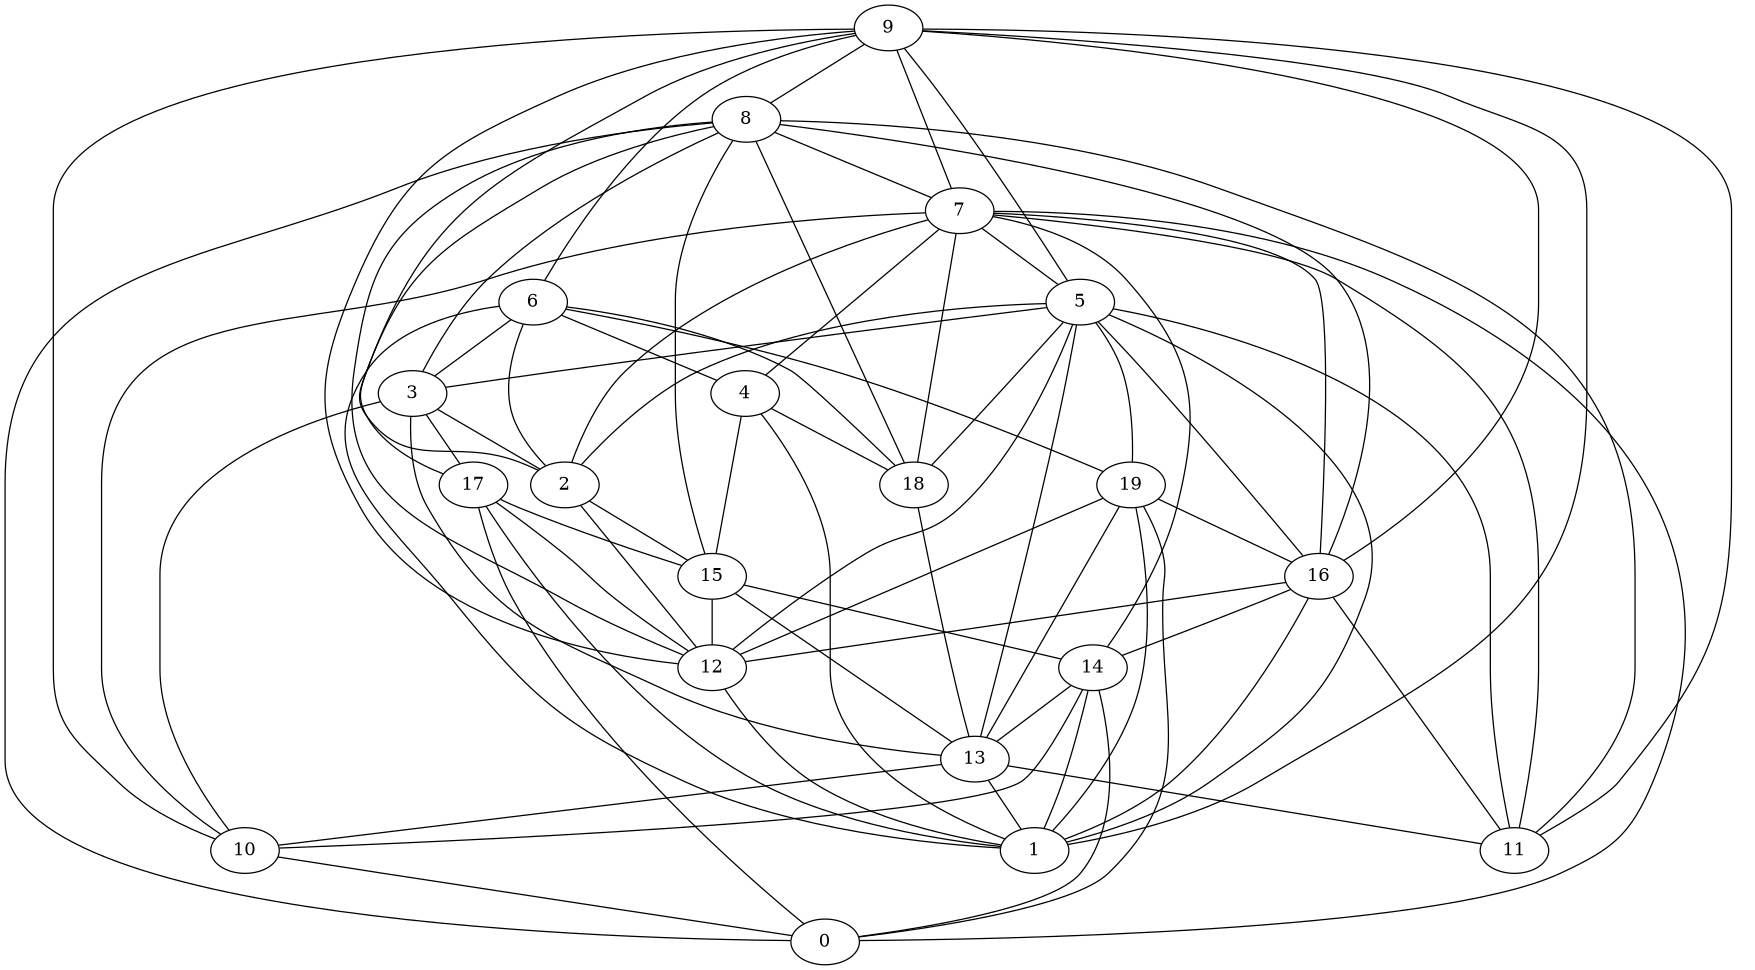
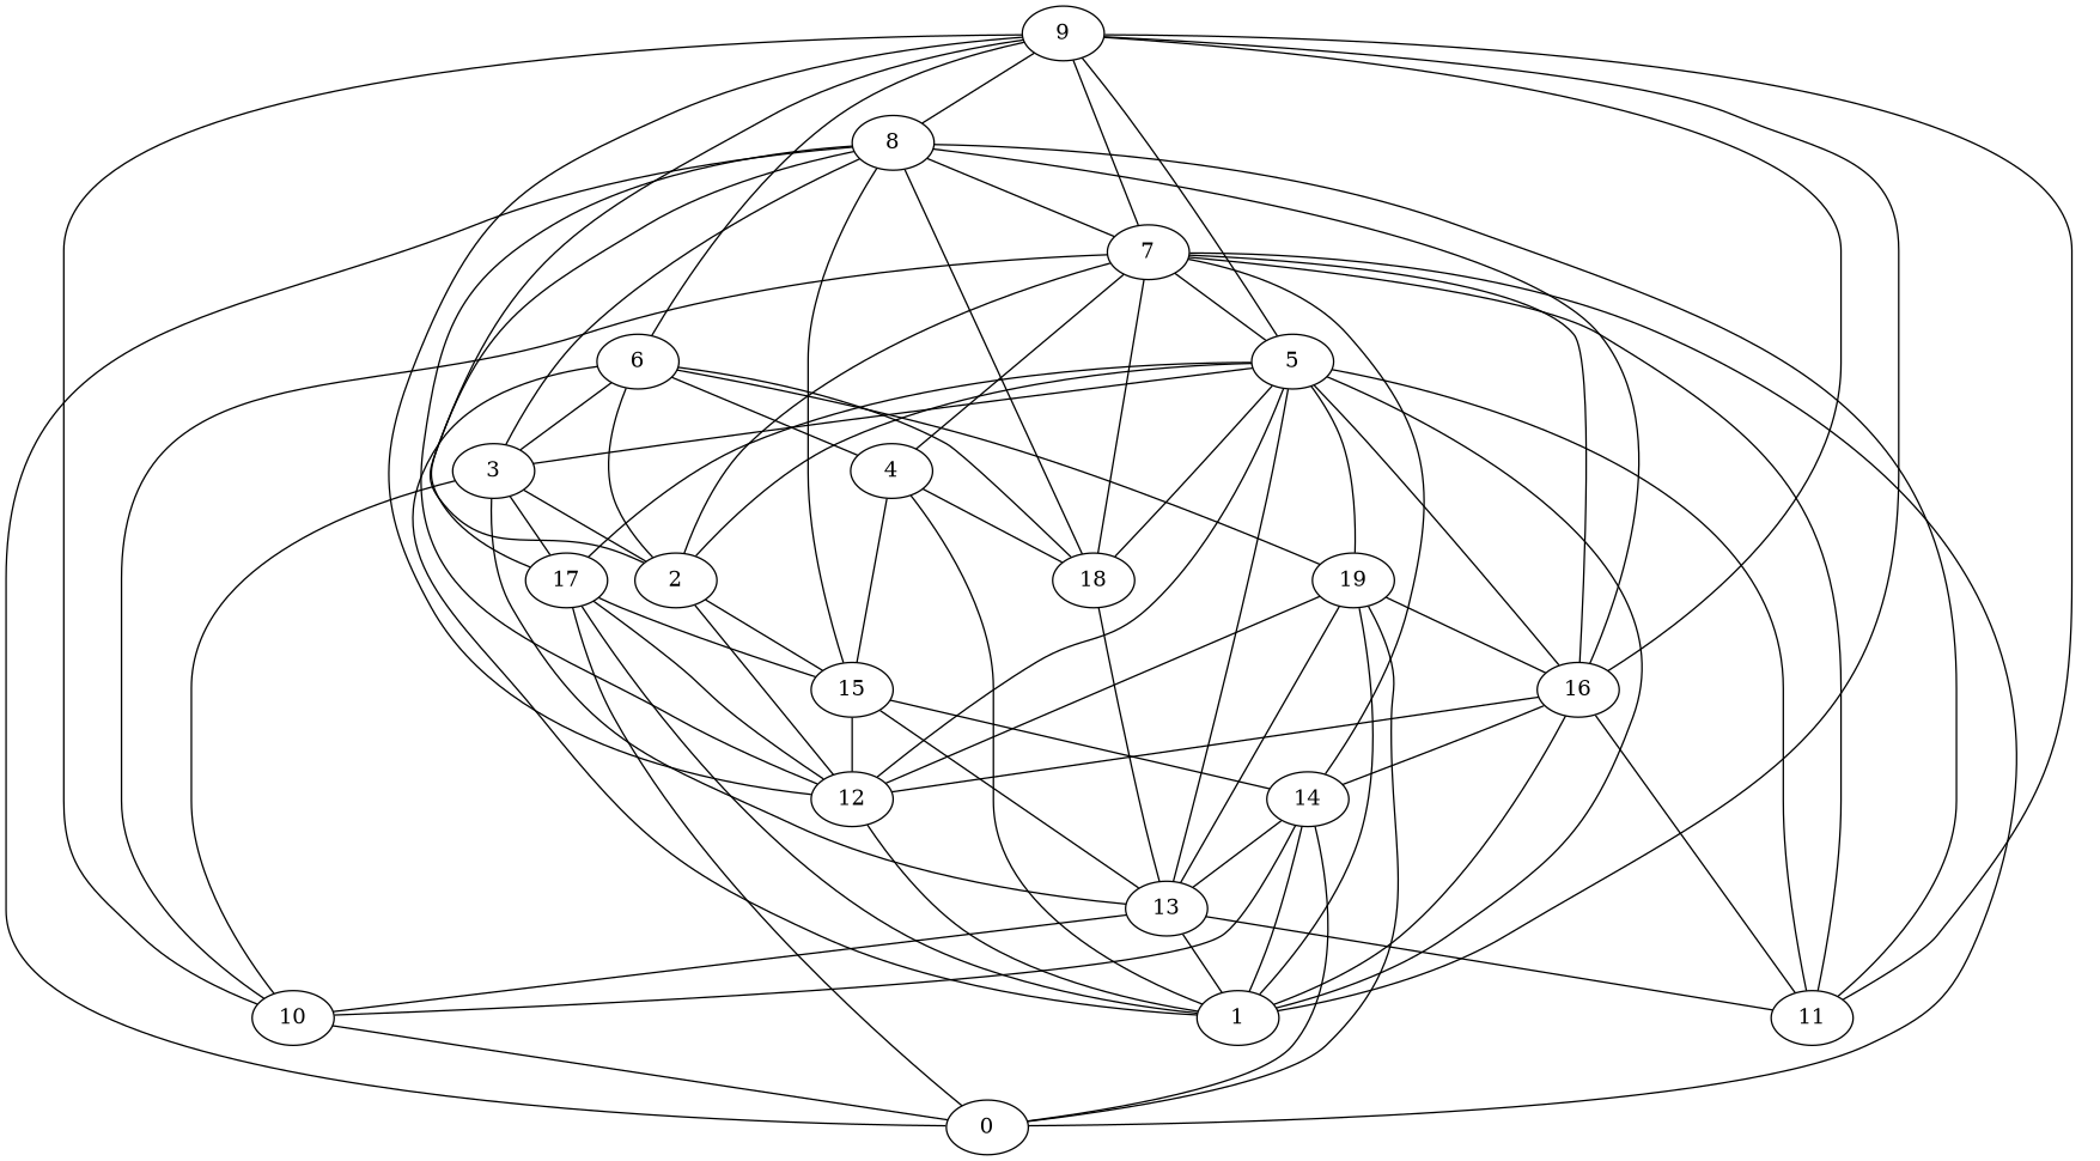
  digraph {
    edge [color=black dir=none]
    14
    10
    0
    1
    13
    4
    15
    18
    12
    11
    2
    6
    19
    3
    16
    9
    7
    8
    5
    17
    subgraph sub_1 {
      14
      10
      0
      1
      13
      4
      15
      18
      12
      11
      2
      6
      19
      3
      16
      9
      7
      8
      5
      17
    }
    14 -> 10
    14 -> 0
    14 -> 1
    14 -> 13
    10 -> 0
    13 -> 10
    13 -> 1
    13 -> 11
    4 -> 1
    4 -> 15
    4 -> 18
    15 -> 14
    15 -> 13
    15 -> 12
    18 -> 13
    12 -> 1
    2 -> 15
    2 -> 12
    6 -> 1
    6 -> 4
    6 -> 18
    6 -> 2
    6 -> 19
    6 -> 3
    19 -> 0
    19 -> 1
    19 -> 13
    19 -> 12
    19 -> 16
    3 -> 10
    3 -> 13
    3 -> 2
    3 -> 17
    16 -> 14
    16 -> 1
    16 -> 12
    16 -> 11
    9 -> 10
    9 -> 1
    9 -> 12
    9 -> 11
    9 -> 2
    9 -> 6
    9 -> 16
    9 -> 7
    9 -> 8
    9 -> 5
    7 -> 14
    7 -> 10
    7 -> 0
    7 -> 4
    7 -> 18
    7 -> 11
    7 -> 2
    7 -> 16
    7 -> 5
    8 -> 0
    8 -> 15
    8 -> 18
    8 -> 12
    8 -> 11
    8 -> 3
    8 -> 16
    8 -> 7
    8 -> 17
    5 -> 1
    5 -> 13
    5 -> 18
    5 -> 12
    5 -> 11
    5 -> 2
    5 -> 19
    5 -> 3
    5 -> 16
+   5 -> 17
    17 -> 0
    17 -> 1
    17 -> 15
    17 -> 12
  }
